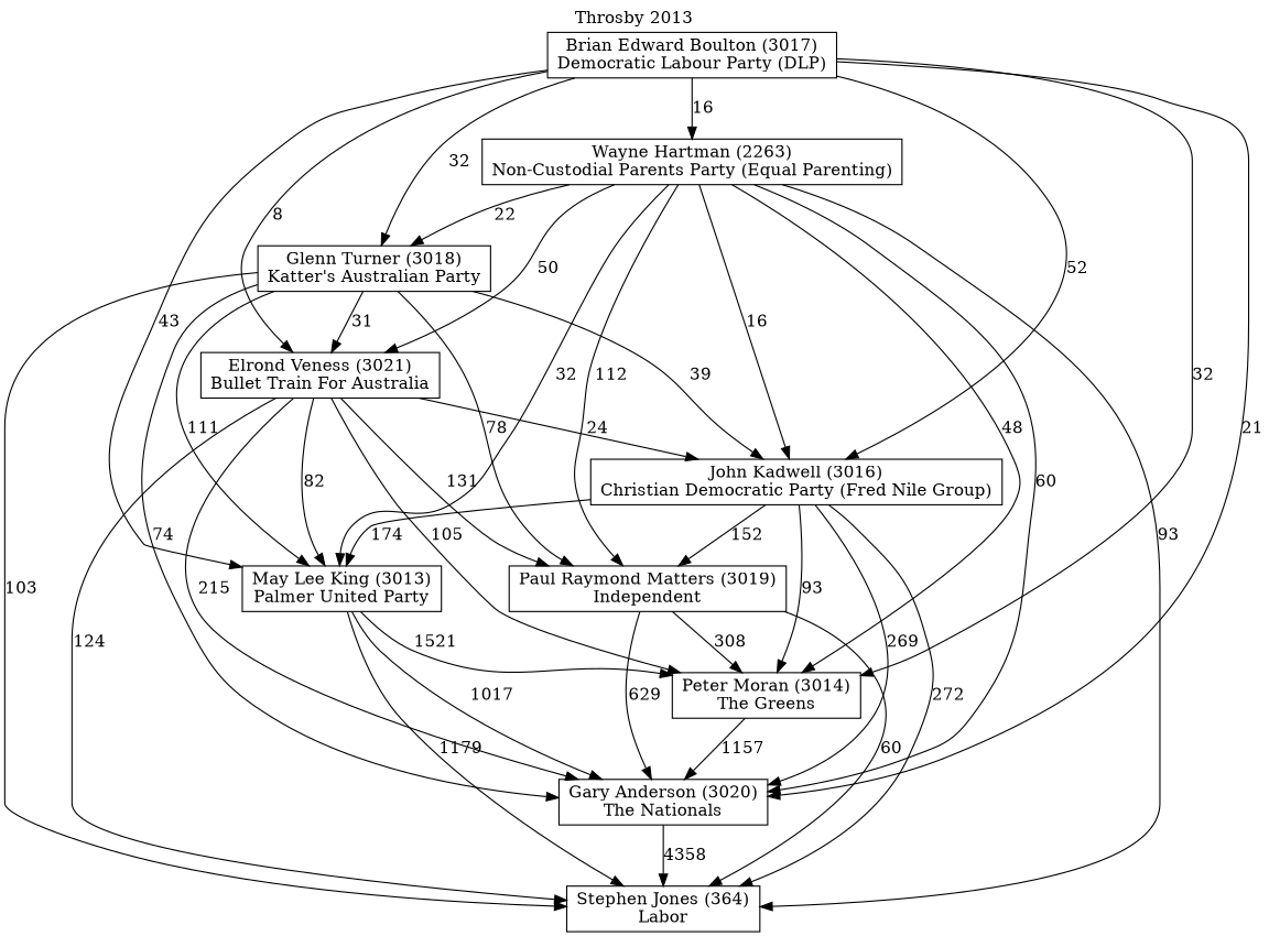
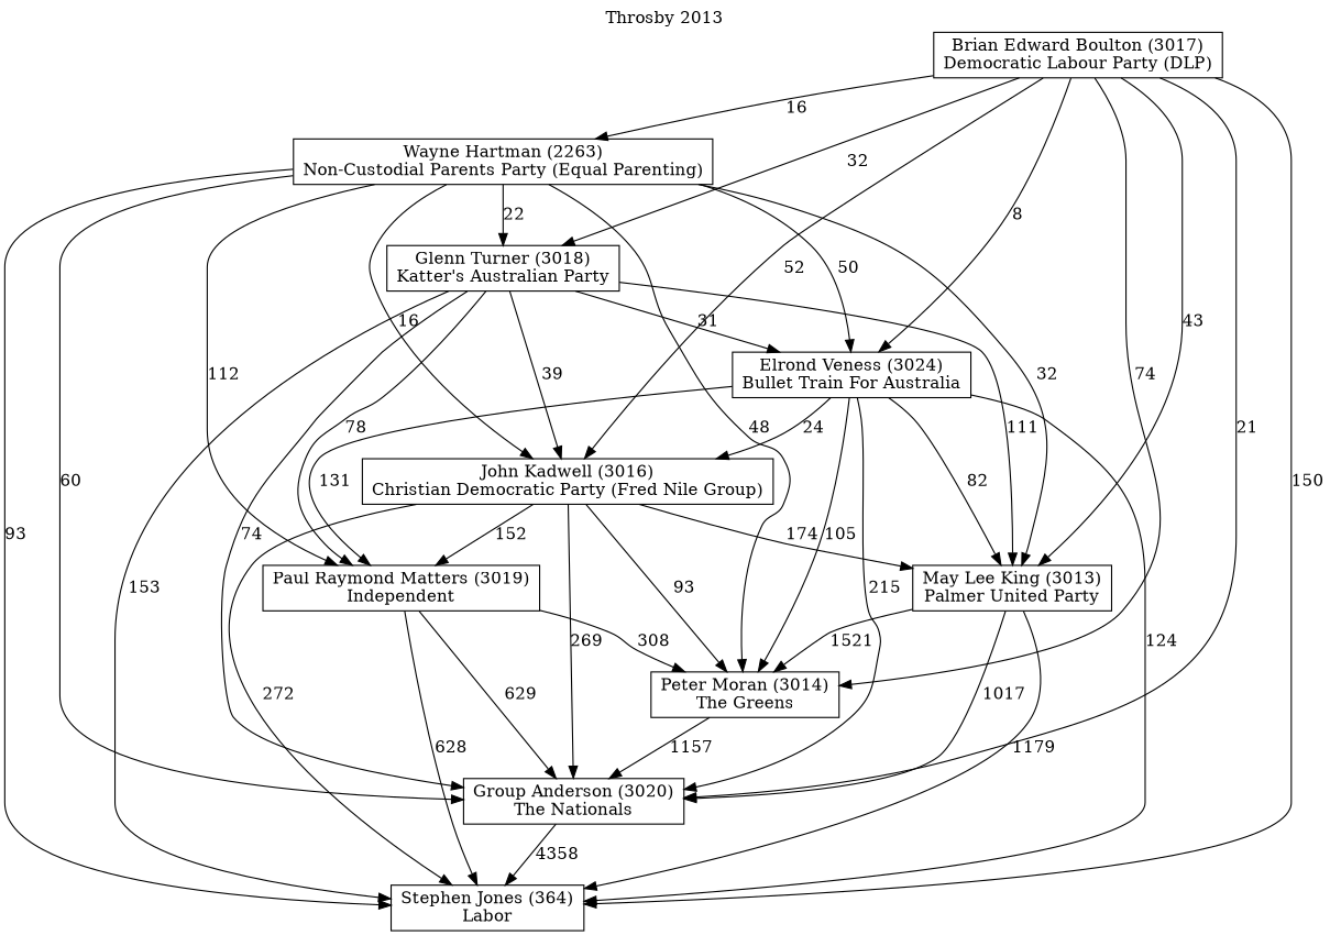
  digraph {
    label="Throsby 2013"
    labelloc=t
    mclimit=10
    node [shape=box]
    n1 [label="Stephen Jones (364)\nLabor"]
-   n2 [label="Gary Anderson (3020)\nThe Nationals"]
+   n2 [label="Group Anderson (3020)\nThe Nationals"]
    n3 [label="Peter Moran (3014)\nThe Greens"]
    n4 [label="May Lee King (3013)\nPalmer United Party"]
    n5 [label="Paul Raymond Matters (3019)\nIndependent"]
    n6 [label="John Kadwell (3016)\nChristian Democratic Party (Fred Nile Group)"]
-   n7 [label="Elrond Veness (3021)\nBullet Train For Australia"]
+   n7 [label="Elrond Veness (3024)\nBullet Train For Australia"]
    n8 [label="Glenn Turner (3018)\nKatter's Australian Party"]
    n9 [label="Wayne Hartman (2263)\nNon-Custodial Parents Party (Equal Parenting)"]
    n10 [label="Brian Edward Boulton (3017)\nDemocratic Labour Party (DLP)"]
    n2 -> n1 [label=4358]
    n3 -> n2 [label=1157]
    n4 -> n1 [label=1179]
    n4 -> n2 [label=1017]
    n4 -> n3 [label=1521]
-   n5 -> n1 [label=60]
+   n5 -> n1 [label=628]
    n5 -> n2 [label=629]
    n5 -> n3 [label=308]
    n6 -> n1 [label=272]
    n6 -> n2 [label=269]
    n6 -> n3 [label=93]
    n6 -> n4 [label=174]
    n6 -> n5 [label=152]
    n7 -> n1 [label=124]
    n7 -> n2 [label=215]
    n7 -> n3 [label=105]
    n7 -> n4 [label=82]
    n7 -> n5 [label=131]
    n7 -> n6 [label=24]
-   n8 -> n1 [label=103]
+   n8 -> n1 [label=153]
    n8 -> n2 [label=74]
    n8 -> n4 [label=111]
    n8 -> n5 [label=78]
    n8 -> n6 [label=39]
    n8 -> n7 [label=31]
    n9 -> n1 [label=93]
    n9 -> n2 [label=60]
    n9 -> n3 [label=48]
    n9 -> n4 [label=32]
    n9 -> n5 [label=112]
    n9 -> n6 [label=16]
    n9 -> n7 [label=50]
    n9 -> n8 [label=22]
+   n10 -> n1 [label=150]
    n10 -> n2 [label=21]
-   n10 -> n3 [label=32]
+   n10 -> n3 [label=74]
    n10 -> n4 [label=43]
    n10 -> n6 [label=52]
    n10 -> n7 [label=8]
    n10 -> n8 [label=32]
    n10 -> n9 [label=16]
  }
